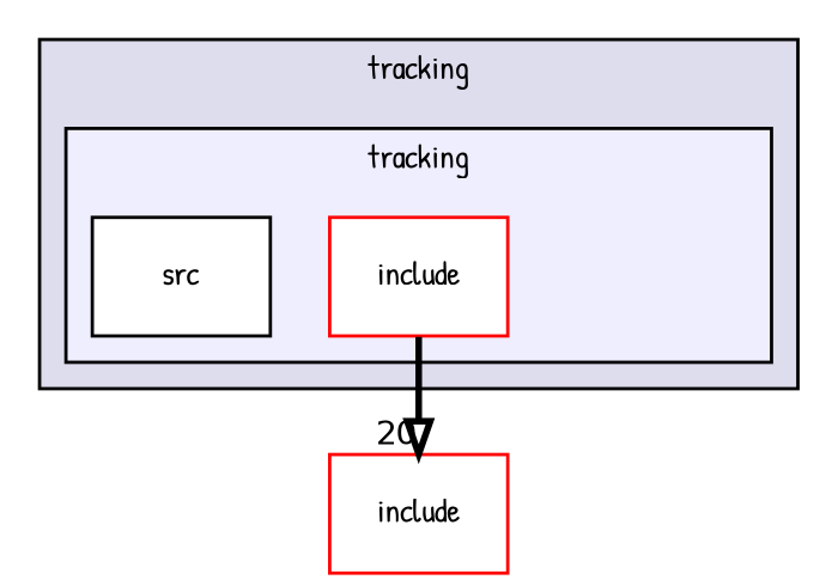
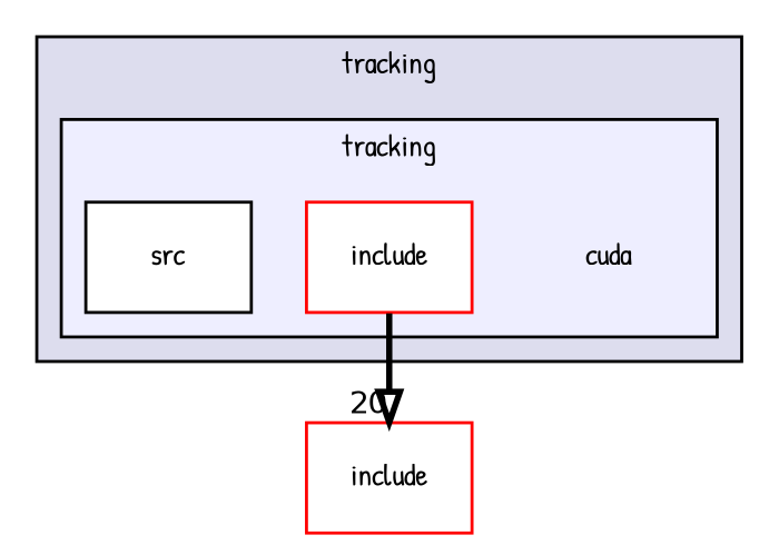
  digraph {
    compound=true
    fontname="Patrick Hand"
    node [fontname="Patrick Hand" fontsize=10 shape=box color=red]
+   n1 [label=cuda shape=plaintext color=""]
    n2 [fillcolor=white label=include style=filled]
    n3 [color=black fillcolor=white label=src style=filled]
    n4 [label=include]
    subgraph cluster_1 {
      bgcolor="#ddddee"
      fontsize=10
      label=tracking
      pencolor=black
      subgraph cluster_2 {
        bgcolor="#eeeeff"
        fontsize=10
        pencolor=black
+       n1
        n2
        n3
      }
    }
    n2 -> n4 [headlabel=20 labeldistance=1.5 labelfontname=Helvetica labelfontsize=10 style=bold arrowhead=onormal fontname="Patrick Hand"]
  }
